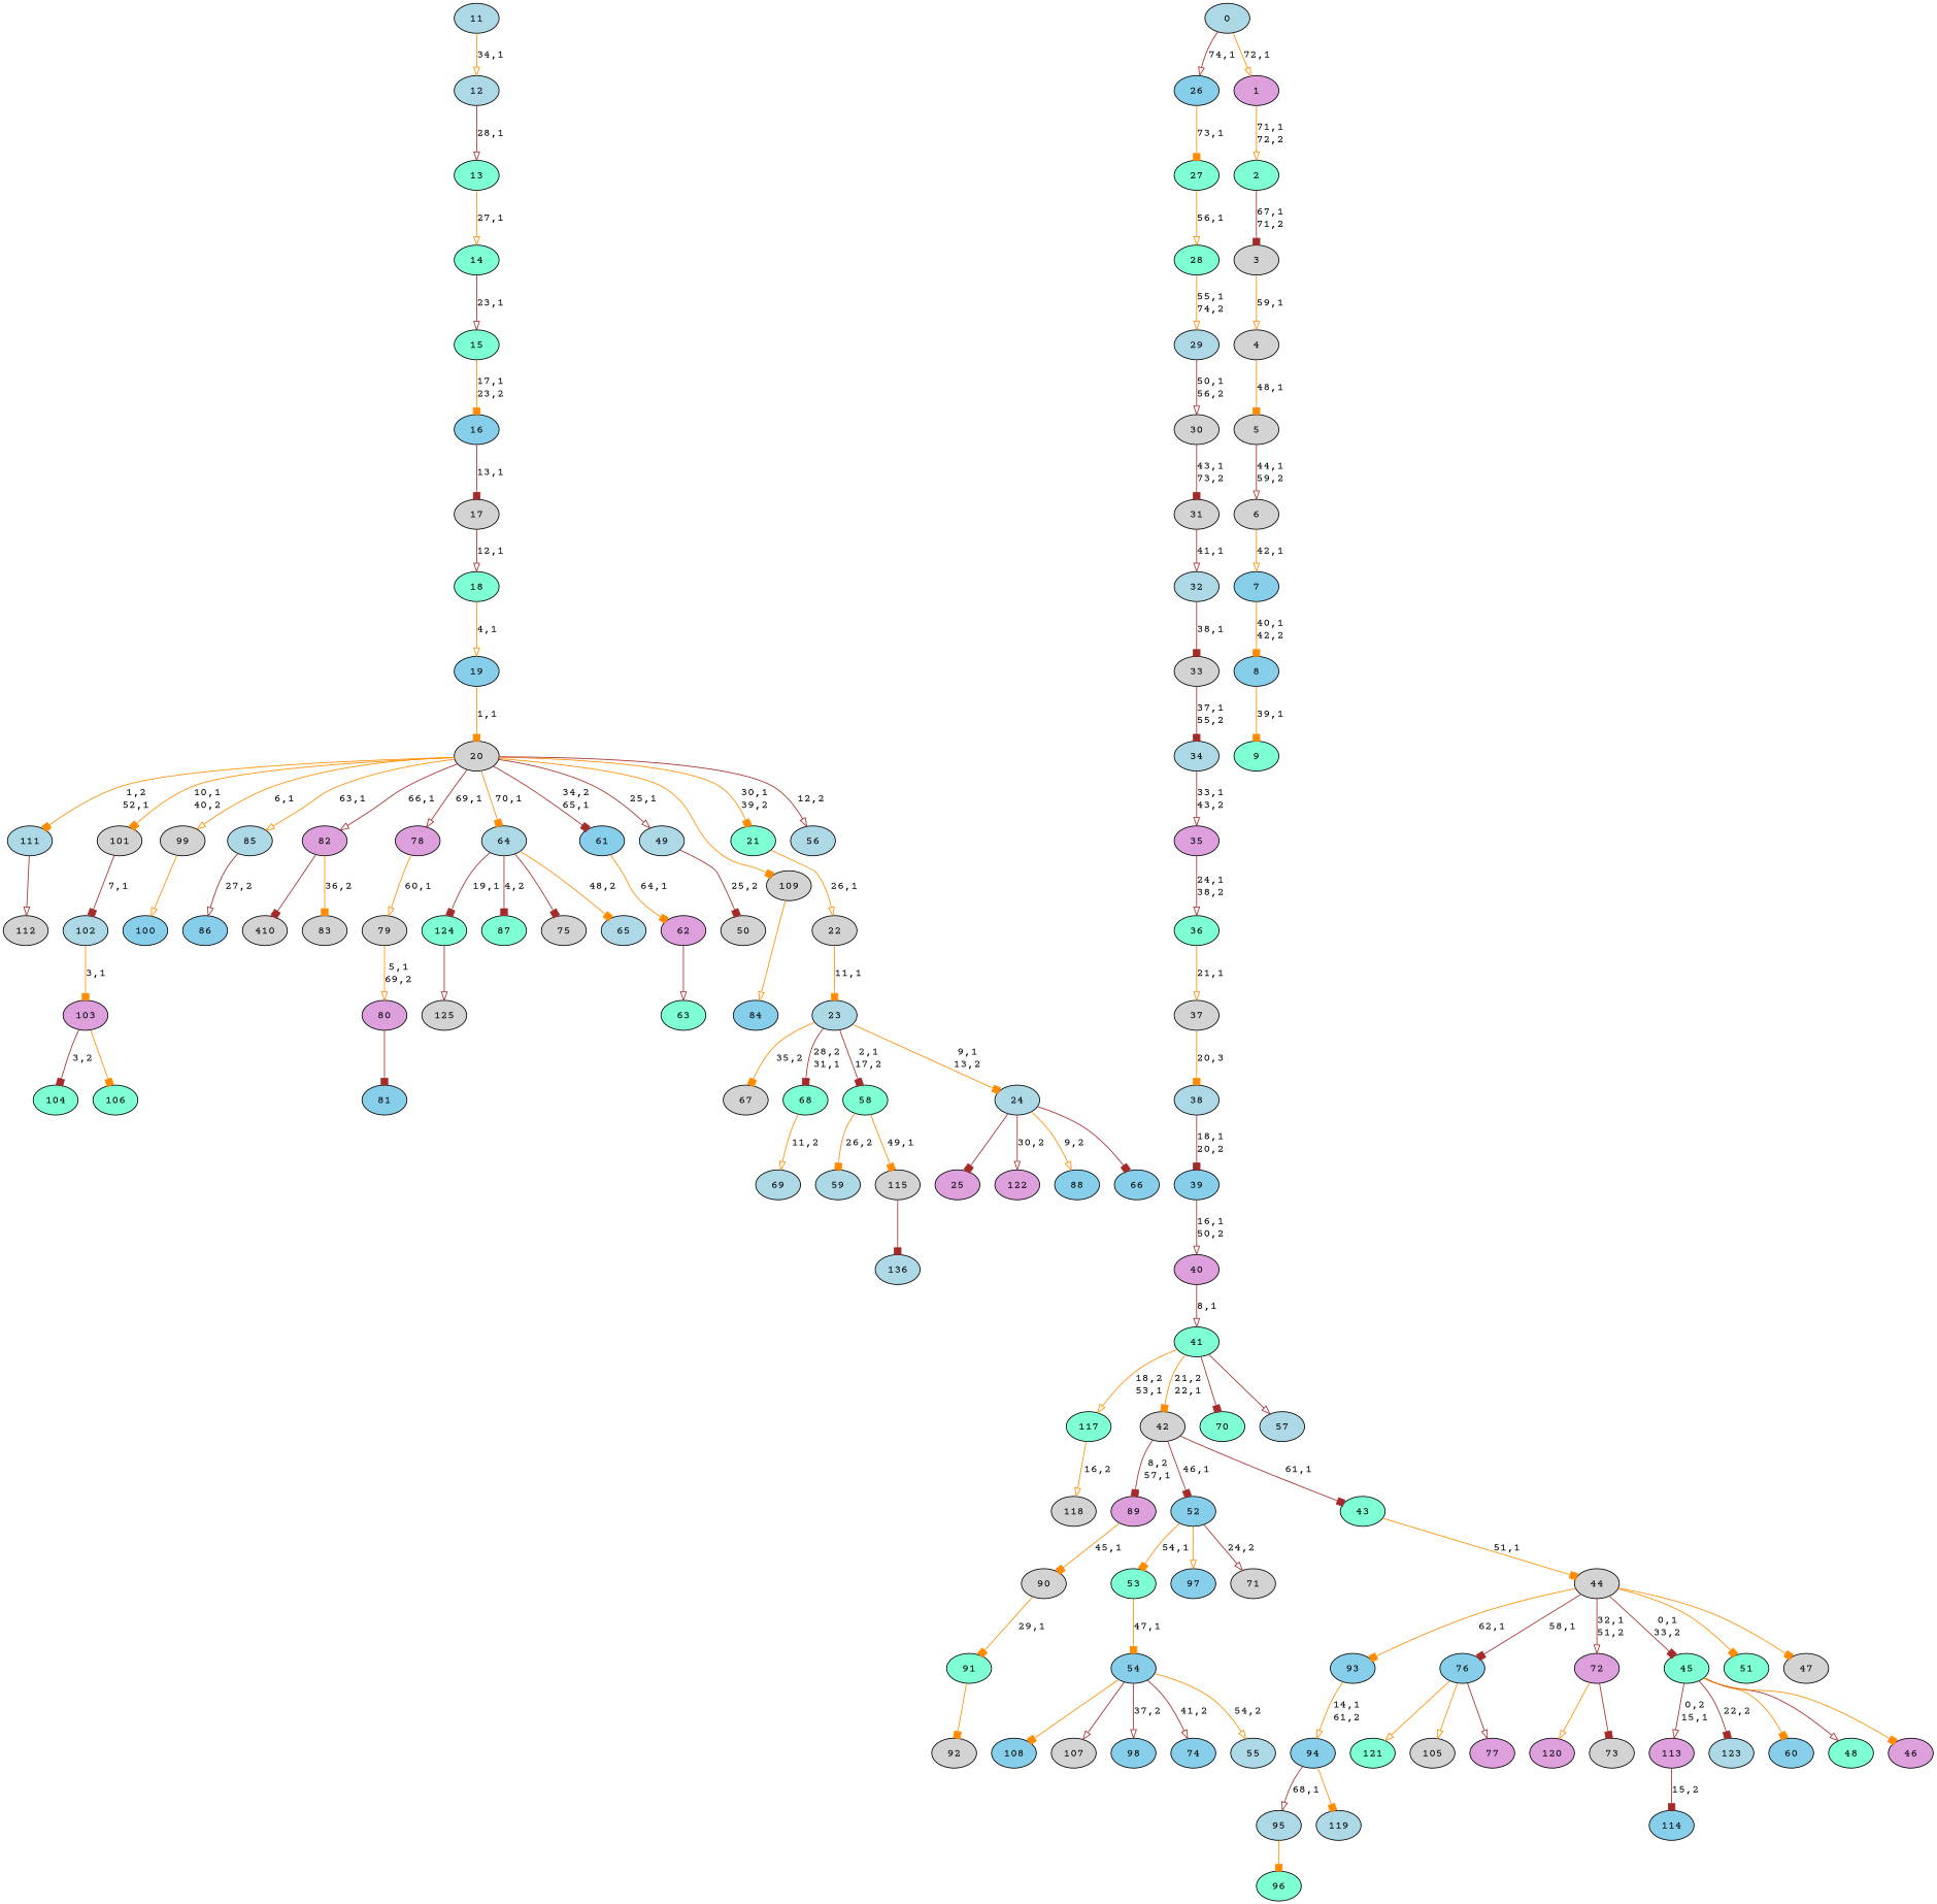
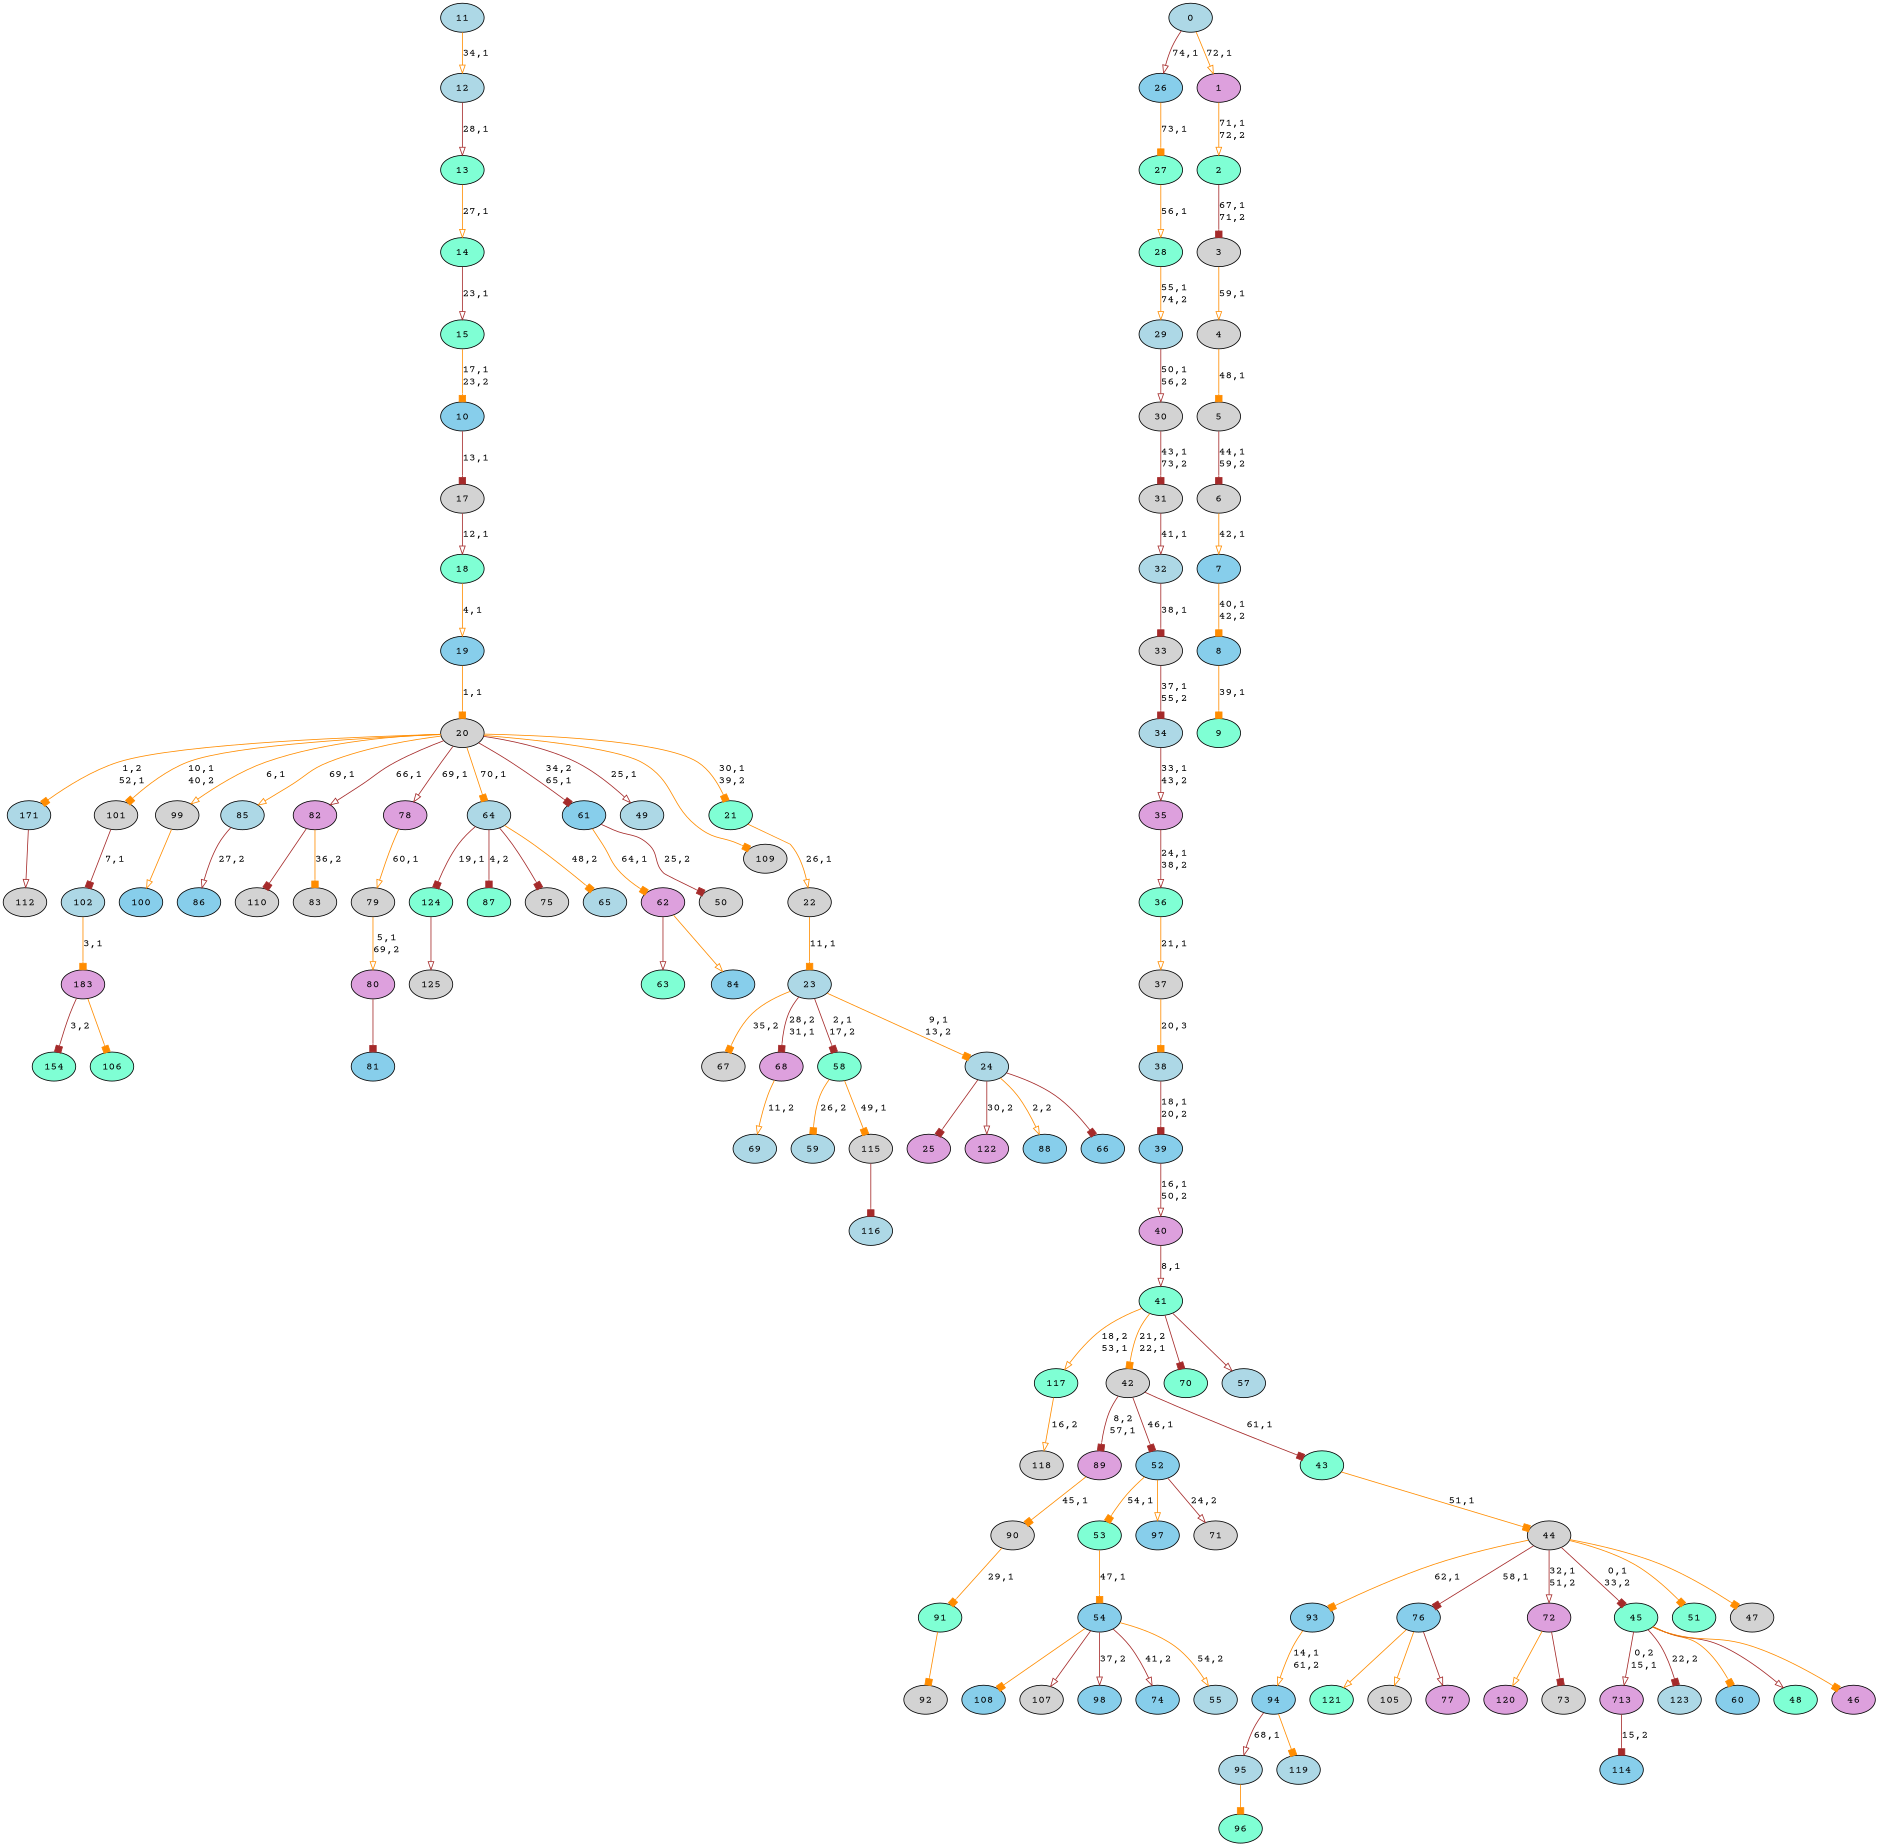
  digraph {
    fontname="Courier Prime"
    node [fillcolor=lightgrey fontname="Courier Prime" style=filled]
    edge [arrowhead=box color=darkorange fontname="Courier Prime"]
    124 [fillcolor=aquamarine]
    125
    117 [fillcolor=aquamarine]
    118
-   116 [fillcolor=lightblue label=136]
+   116 [fillcolor=lightblue]
    115
-   113 [fillcolor=plum]
+   113 [fillcolor=plum label=713]
    114 [fillcolor=skyblue]
-   111 [fillcolor=lightblue]
+   111 [fillcolor=lightblue label=171]
    112
-   103 [fillcolor=plum]
+   103 [fillcolor=plum label=183]
    106 [fillcolor=aquamarine]
-   104 [fillcolor=aquamarine]
+   104 [fillcolor=aquamarine label=154]
    102 [fillcolor=lightblue]
    101
    100 [fillcolor=skyblue]
    99
    95 [fillcolor=lightblue]
    96 [fillcolor=aquamarine]
    94 [fillcolor=skyblue]
    119 [fillcolor=lightblue]
    93 [fillcolor=skyblue]
    91 [fillcolor=aquamarine]
    92
    90
    89 [fillcolor=plum]
    85 [fillcolor=lightblue]
    86 [fillcolor=skyblue]
    82 [fillcolor=plum]
-   110 [label=410]
+   110
    83
    80 [fillcolor=plum]
    81 [fillcolor=skyblue]
    79
    78 [fillcolor=plum]
    76 [fillcolor=skyblue]
    121 [fillcolor=aquamarine]
    105
    77 [fillcolor=plum]
    72 [fillcolor=plum]
    120 [fillcolor=plum]
    73
-   68 [fillcolor=aquamarine]
+   68 [fillcolor=plum]
    69 [fillcolor=lightblue]
    64 [fillcolor=lightblue]
    87 [fillcolor=aquamarine]
    75
    65 [fillcolor=lightblue]
    62 [fillcolor=plum]
    84 [fillcolor=skyblue]
    63 [fillcolor=aquamarine]
    61 [fillcolor=skyblue]
    58 [fillcolor=aquamarine]
    59 [fillcolor=lightblue]
    54 [fillcolor=skyblue]
    108 [fillcolor=skyblue]
    107
    98 [fillcolor=skyblue]
    74 [fillcolor=skyblue]
    55 [fillcolor=lightblue]
    53 [fillcolor=aquamarine]
    52 [fillcolor=skyblue]
    97 [fillcolor=skyblue]
    71
    49 [fillcolor=lightblue]
    50
    45 [fillcolor=aquamarine]
    123 [fillcolor=lightblue]
    60 [fillcolor=skyblue]
    48 [fillcolor=aquamarine]
    46 [fillcolor=plum]
    44
    51 [fillcolor=aquamarine]
    47
    43 [fillcolor=aquamarine]
    42
    41 [fillcolor=aquamarine]
    70 [fillcolor=aquamarine]
    57 [fillcolor=lightblue]
    40 [fillcolor=plum]
    39 [fillcolor=skyblue]
    38 [fillcolor=lightblue]
    37
    36 [fillcolor=aquamarine]
    35 [fillcolor=plum]
    34 [fillcolor=lightblue]
    33
    32 [fillcolor=lightblue]
    31
    30
    29 [fillcolor=lightblue]
    28 [fillcolor=aquamarine]
    27 [fillcolor=aquamarine]
    26 [fillcolor=skyblue]
    24 [fillcolor=lightblue]
    122 [fillcolor=plum]
    88 [fillcolor=skyblue]
    66 [fillcolor=skyblue]
    25 [fillcolor=plum]
    23 [fillcolor=lightblue]
    67
    22
    21 [fillcolor=aquamarine]
    20
    109
-   56 [fillcolor=lightblue]
    19 [fillcolor=skyblue]
    18 [fillcolor=aquamarine]
    17
-   16 [fillcolor=skyblue]
+   16 [fillcolor=skyblue label=10]
    15 [fillcolor=aquamarine]
    14 [fillcolor=aquamarine]
    13 [fillcolor=aquamarine]
    12 [fillcolor=lightblue]
    11 [fillcolor=lightblue]
    9 [fillcolor=aquamarine]
    8 [fillcolor=skyblue]
    7 [fillcolor=skyblue]
    6
    5
    4
    3
    2 [fillcolor=aquamarine]
    1 [fillcolor=plum]
    0 [fillcolor=lightblue]
    124 -> 125 [arrowhead=onormal color=brown]
    117 -> 118 [arrowhead=onormal label="16,2"]
    115 -> 116 [color=brown]
    113 -> 114 [color=brown label="15,2"]
    111 -> 112 [arrowhead=onormal color=brown]
    103 -> 106
    103 -> 104 [color=brown label="3,2"]
    102 -> 103 [label="3,1"]
    101 -> 102 [color=brown label="7,1"]
    99 -> 100 [arrowhead=onormal]
    95 -> 96
    94 -> 95 [arrowhead=onormal color=brown label="68,1"]
    94 -> 119
    93 -> 94 [arrowhead=onormal label="14,1\n61,2"]
    91 -> 92
    90 -> 91 [label="29,1"]
    89 -> 90 [label="45,1"]
    85 -> 86 [arrowhead=onormal color=brown label="27,2"]
    82 -> 110 [color=brown]
    82 -> 83 [label="36,2"]
    80 -> 81 [color=brown]
    79 -> 80 [arrowhead=onormal label="5,1\n69,2"]
    78 -> 79 [arrowhead=onormal label="60,1"]
    76 -> 121 [arrowhead=onormal]
    76 -> 105 [arrowhead=onormal]
    76 -> 77 [arrowhead=onormal color=brown]
    72 -> 120 [arrowhead=onormal]
    72 -> 73 [color=brown]
    68 -> 69 [arrowhead=onormal label="11,2"]
    64 -> 124 [color=brown label="19,1"]
    64 -> 87 [color=brown label="4,2"]
    64 -> 75 [color=brown]
    64 -> 65 [label="48,2"]
-   109 -> 84 [arrowhead=onormal]
+   62 -> 84 [arrowhead=onormal]
    62 -> 63 [arrowhead=onormal color=brown]
    61 -> 62 [label="64,1"]
    58 -> 115 [label="49,1"]
    58 -> 59 [label="26,2"]
    54 -> 108
    54 -> 107 [arrowhead=onormal color=brown]
    54 -> 98 [arrowhead=onormal color=brown label="37,2"]
    54 -> 74 [arrowhead=onormal color=brown label="41,2"]
    54 -> 55 [arrowhead=onormal label="54,2"]
    53 -> 54 [label="47,1"]
    52 -> 53 [label="54,1"]
    52 -> 97 [arrowhead=onormal]
    52 -> 71 [arrowhead=onormal color=brown label="24,2"]
-   49 -> 50 [color=brown label="25,2"]
+   61 -> 50 [color=brown label="25,2"]
    45 -> 113 [arrowhead=onormal color=brown label="0,2\n15,1"]
    45 -> 123 [color=brown label="22,2"]
    45 -> 60
    45 -> 48 [arrowhead=onormal color=brown]
    45 -> 46
    44 -> 93 [label="62,1"]
    44 -> 76 [color=brown label="58,1"]
    44 -> 72 [arrowhead=onormal color=brown label="32,1\n51,2"]
    44 -> 45 [color=brown label="0,1\n33,2"]
    44 -> 51
    44 -> 47
    43 -> 44 [label="51,1"]
    42 -> 89 [color=brown label="8,2\n57,1"]
    42 -> 52 [color=brown label="46,1"]
    42 -> 43 [color=brown label="61,1"]
    41 -> 117 [arrowhead=onormal label="18,2\n53,1"]
    41 -> 42 [label="21,2\n22,1"]
    41 -> 70 [color=brown]
    41 -> 57 [arrowhead=onormal color=brown]
    40 -> 41 [arrowhead=onormal color=brown label="8,1"]
    39 -> 40 [arrowhead=onormal color=brown label="16,1\n50,2"]
    38 -> 39 [color=brown label="18,1\n20,2"]
    37 -> 38 [label="20,3"]
    36 -> 37 [arrowhead=onormal label="21,1"]
    35 -> 36 [arrowhead=onormal color=brown label="24,1\n38,2"]
    34 -> 35 [arrowhead=onormal color=brown label="33,1\n43,2"]
    33 -> 34 [color=brown label="37,1\n55,2"]
    32 -> 33 [color=brown label="38,1"]
    31 -> 32 [arrowhead=onormal color=brown label="41,1"]
    30 -> 31 [color=brown label="43,1\n73,2"]
    29 -> 30 [arrowhead=onormal color=brown label="50,1\n56,2"]
    28 -> 29 [arrowhead=onormal label="55,1\n74,2"]
    27 -> 28 [arrowhead=onormal label="56,1"]
    26 -> 27 [label="73,1"]
    24 -> 122 [arrowhead=onormal color=brown label="30,2"]
-   24 -> 88 [arrowhead=onormal label="9,2"]
+   24 -> 88 [arrowhead=onormal label="2,2"]
    24 -> 66 [color=brown]
    24 -> 25 [color=brown]
    23 -> 68 [color=brown label="28,2\n31,1"]
    23 -> 58 [color=brown label="2,1\n17,2"]
    23 -> 24 [label="9,1\n13,2"]
    23 -> 67 [label="35,2"]
    22 -> 23 [label="11,1"]
    21 -> 22 [arrowhead=onormal label="26,1"]
    20 -> 111 [label="1,2\n52,1"]
    20 -> 101 [label="10,1\n40,2"]
    20 -> 99 [arrowhead=onormal label="6,1"]
-   20 -> 85 [arrowhead=onormal label="63,1"]
+   20 -> 85 [arrowhead=onormal label="69,1"]
    20 -> 82 [arrowhead=onormal color=brown label="66,1"]
    20 -> 78 [arrowhead=onormal color=brown label="69,1"]
    20 -> 64 [label="70,1"]
    20 -> 61 [color=brown label="34,2\n65,1"]
    20 -> 49 [arrowhead=onormal color=brown label="25,1"]
    20 -> 21 [label="30,1\n39,2"]
    20 -> 109
-   20 -> 56 [arrowhead=onormal color=brown label="12,2"]
    19 -> 20 [label="1,1"]
    18 -> 19 [arrowhead=onormal label="4,1"]
    17 -> 18 [arrowhead=onormal color=brown label="12,1"]
    16 -> 17 [color=brown label="13,1"]
    15 -> 16 [label="17,1\n23,2"]
    14 -> 15 [arrowhead=onormal color=brown label="23,1"]
    13 -> 14 [arrowhead=onormal label="27,1"]
    12 -> 13 [arrowhead=onormal color=brown label="28,1"]
    11 -> 12 [arrowhead=onormal label="34,1"]
    8 -> 9 [label="39,1"]
    7 -> 8 [label="40,1\n42,2"]
    6 -> 7 [arrowhead=onormal label="42,1"]
-   5 -> 6 [arrowhead=onormal color=brown label="44,1\n59,2"]
+   5 -> 6 [color=brown label="44,1\n59,2"]
    4 -> 5 [label="48,1"]
    3 -> 4 [arrowhead=onormal label="59,1"]
    2 -> 3 [color=brown label="67,1\n71,2"]
    1 -> 2 [arrowhead=onormal label="71,1\n72,2"]
    0 -> 26 [arrowhead=onormal color=brown label="74,1"]
    0 -> 1 [arrowhead=onormal label="72,1"]
  }
